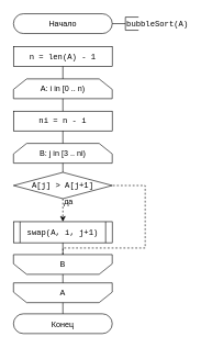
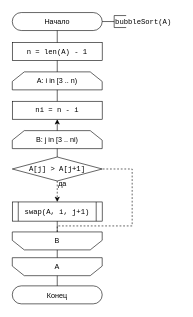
  <mxCell id="0" />
  <mxCell id="1" parent="0" />
  <mxCell id="2" value="Начало" style="rounded=1;whiteSpace=wrap;html=1;arcSize=50;fillColor=none;" parent="1" vertex="1"><mxGeometry x="20" y="20" width="150" height="30" as="geometry" /></mxCell>
  <mxCell id="3" value="" style="strokeWidth=1;html=1;shape=mxgraph.flowchart.annotation_2;align=left;labelPosition=right;pointerEvents=1;connectable=0;rounded=0;" parent="1" vertex="1"><mxGeometry x="170" y="25" width="40" height="20" as="geometry" /></mxCell>
  <mxCell id="4" value="&lt;div&gt;&lt;font face=&quot;Courier New&quot; style=&quot;font-size: 12px&quot;&gt;bubbleSort(A)&lt;/font&gt;&lt;br&gt;&lt;/div&gt;" style="text;html=1;resizable=0;points=[];autosize=1;align=left;verticalAlign=top;spacingTop=-4;" parent="1" vertex="1"><mxGeometry x="190" y="25" width="110" height="20" as="geometry" /></mxCell>
  <mxCell id="5" value="&lt;p style=&quot;line-height: 100%&quot;&gt;Конец&lt;/p&gt;" style="rounded=1;whiteSpace=wrap;html=1;arcSize=50;fillColor=none;" parent="1" vertex="1"><mxGeometry x="20" y="476" width="150" height="30" as="geometry" /></mxCell>
  <mxCell id="6" value="&lt;font face=&quot;Courier New&quot;&gt;A[j] &amp;gt; A[j+1]&lt;/font&gt;" style="rhombus;whiteSpace=wrap;html=1;rounded=0;strokeWidth=1;fillColor=none;" parent="1" vertex="1"><mxGeometry x="20" y="261" width="150" height="40" as="geometry" /></mxCell>
  <mxCell id="7" value="да" style="text;html=1;resizable=0;points=[];autosize=1;align=left;verticalAlign=top;spacingTop=-4;" parent="1" vertex="1"><mxGeometry x="95" y="296" width="30" height="20" as="geometry" /></mxCell>
  <mxCell id="8" style="edgeStyle=orthogonalEdgeStyle;rounded=0;orthogonalLoop=1;jettySize=auto;html=1;exitX=0.5;exitY=0;exitDx=0;exitDy=0;endArrow=none;endFill=0;fontFamily=Courier New;fontSize=6;entryX=0.5;entryY=0;entryDx=0;entryDy=0;" parent="1" source="13" target="5" edge="1"><mxGeometry relative="1" as="geometry"><mxPoint x="95" y="483" as="targetPoint" /><mxPoint x="95" y="413" as="sourcePoint" /></mxGeometry></mxCell>
  <mxCell id="9" value="&lt;font face=&quot;Courier New&quot;&gt;ni = n - i&lt;br&gt;&lt;/font&gt;" style="rounded=0;whiteSpace=wrap;html=1;strokeWidth=1;fillColor=none;" parent="1" vertex="1"><mxGeometry x="20" y="168" width="150" height="30" as="geometry" /></mxCell>
  <mxCell id="10" value="" style="endArrow=classic;html=1;entryX=0.5;entryY=0;entryDx=0;entryDy=0;exitX=0.5;exitY=1;exitDx=0;exitDy=0;dashed=1;" parent="1" source="6" target="11" edge="1"><mxGeometry width="50" height="50" relative="1" as="geometry"><mxPoint x="240" y="491" as="sourcePoint" /><mxPoint x="190" y="286" as="targetPoint" /></mxGeometry></mxCell>
  <mxCell id="11" value="&lt;p style=&quot;line-height: 70%&quot;&gt;&lt;font face=&quot;Courier New&quot; style=&quot;font-size: 12px&quot;&gt;swap(A, i, j+1)&lt;/font&gt;&lt;/p&gt;" style="shape=process;whiteSpace=wrap;html=1;backgroundOutline=1;rounded=0;shadow=0;glass=0;strokeWidth=1;size=0.068;fillColor=none;" parent="1" vertex="1"><mxGeometry x="20" y="336" width="150" height="32" as="geometry" /></mxCell>
- <mxCell id="12" value="&lt;span&gt;A: i in [0 .. n)&lt;/span&gt;" style="shape=loopLimit;whiteSpace=wrap;html=1;size=20;fillColor=none;" parent="1" vertex="1"><mxGeometry x="20" y="119" width="150" height="30" as="geometry" /></mxCell>
+ <mxCell id="12" value="&lt;span&gt;A: i in [3 .. n)&lt;/span&gt;" style="shape=loopLimit;whiteSpace=wrap;html=1;size=20;fillColor=none;" parent="1" vertex="1"><mxGeometry x="20" y="119" width="150" height="30" as="geometry" /></mxCell>
  <mxCell id="13" value="&lt;span&gt;A&lt;/span&gt;" style="shape=loopLimit;whiteSpace=wrap;html=1;size=20;fillColor=none;rounded=0;direction=west;" parent="1" vertex="1"><mxGeometry x="20" y="429" width="150" height="30" as="geometry" /></mxCell>
  <mxCell id="14" value="&lt;span&gt;B: j in [3 .. ni)&lt;/span&gt;" style="shape=loopLimit;whiteSpace=wrap;html=1;size=20;fillColor=none;" parent="1" vertex="1"><mxGeometry x="20" y="217" width="150" height="30" as="geometry" /></mxCell>
  <mxCell id="15" value="&lt;span&gt;B&lt;/span&gt;" style="shape=loopLimit;whiteSpace=wrap;html=1;size=20;fillColor=none;rounded=0;direction=west;" parent="1" vertex="1"><mxGeometry x="20" y="386" width="150" height="30" as="geometry" /></mxCell>
  <mxCell id="16" value="" style="endArrow=none;html=1;entryX=0.5;entryY=1;entryDx=0;entryDy=0;exitX=0.5;exitY=0;exitDx=0;exitDy=0;" parent="1" source="9" target="12" edge="1"><mxGeometry width="50" height="50" relative="1" as="geometry"><mxPoint x="-60" y="401" as="sourcePoint" /><mxPoint x="95" y="158" as="targetPoint" /></mxGeometry></mxCell>
  <mxCell id="17" value="" style="endArrow=none;html=1;entryX=0.5;entryY=1;entryDx=0;entryDy=0;exitX=0.5;exitY=0;exitDx=0;exitDy=0;" parent="1" source="6" target="14" edge="1"><mxGeometry width="50" height="50" relative="1" as="geometry"><mxPoint x="95" y="269" as="sourcePoint" /><mxPoint x="105" y="169" as="targetPoint" /></mxGeometry></mxCell>
- <mxCell id="18" value="" style="endArrow=none;html=1;entryX=0.5;entryY=1;entryDx=0;entryDy=0;exitX=0.5;exitY=0;exitDx=0;exitDy=0;" parent="1" source="14" target="9" edge="1"><mxGeometry width="50" height="50" relative="1" as="geometry"><mxPoint x="115" y="200" as="sourcePoint" /><mxPoint x="115" y="181" as="targetPoint" /></mxGeometry></mxCell>
+ <mxCell id="18" value="" style="endArrow=classic;html=1;entryX=0.5;entryY=1;entryDx=0;entryDy=0;exitX=0.5;exitY=0;exitDx=0;exitDy=0;" parent="1" source="14" target="9" edge="1"><mxGeometry width="50" height="50" relative="1" as="geometry"><mxPoint x="115" y="200" as="sourcePoint" /><mxPoint x="115" y="181" as="targetPoint" /></mxGeometry></mxCell>
  <mxCell id="19" value="" style="endArrow=none;html=1;exitX=0.5;exitY=1;exitDx=0;exitDy=0;entryX=0.5;entryY=1;entryDx=0;entryDy=0;" parent="1" source="15" target="11" edge="1"><mxGeometry width="50" height="50" relative="1" as="geometry"><mxPoint x="155" y="204" as="sourcePoint" /><mxPoint x="95" y="336" as="targetPoint" /></mxGeometry></mxCell>
  <mxCell id="20" value="" style="endArrow=none;html=1;entryX=0.5;entryY=1;entryDx=0;entryDy=0;exitX=0.5;exitY=0;exitDx=0;exitDy=0;" parent="1" source="15" target="13" edge="1"><mxGeometry width="50" height="50" relative="1" as="geometry"><mxPoint x="165" y="193" as="sourcePoint" /><mxPoint x="165" y="174" as="targetPoint" /></mxGeometry></mxCell>
  <mxCell id="21" value="" style="endArrow=none;html=1;entryX=1;entryY=0.5;entryDx=0;entryDy=0;exitX=0.5;exitY=1;exitDx=0;exitDy=0;rounded=0;dashed=1;" parent="1" source="15" target="6" edge="1"><mxGeometry width="50" height="50" relative="1" as="geometry"><mxPoint x="720" y="296" as="sourcePoint" /><mxPoint x="500" y="255" as="targetPoint" /><Array as="points"><mxPoint x="95" y="376" /><mxPoint x="220" y="376" /><mxPoint x="220" y="281" /></Array></mxGeometry></mxCell>
  <mxCell id="22" value="&lt;font face=&quot;Courier New&quot;&gt;n = len(A) - 1&lt;br&gt;&lt;/font&gt;" style="rounded=0;whiteSpace=wrap;html=1;strokeWidth=1;fillColor=none;" vertex="1" parent="1"><mxGeometry x="20" y="70" width="150" height="30" as="geometry" /></mxCell>
+ <mxCell id="23" value="" style="endArrow=none;html=1;entryX=0.5;entryY=1;entryDx=0;entryDy=0;exitX=0.5;exitY=0;exitDx=0;exitDy=0;" edge="1" parent="1" source="22" target="2"><mxGeometry width="50" height="50" relative="1" as="geometry"><mxPoint x="105" y="209" as="sourcePoint" /><mxPoint x="105" y="190" as="targetPoint" /></mxGeometry></mxCell>
  <mxCell id="24" value="" style="endArrow=none;html=1;entryX=0.5;entryY=1;entryDx=0;entryDy=0;exitX=0.5;exitY=0;exitDx=0;exitDy=0;" edge="1" parent="1" source="12" target="22"><mxGeometry width="50" height="50" relative="1" as="geometry"><mxPoint x="115" y="228" as="sourcePoint" /><mxPoint x="115" y="209" as="targetPoint" /></mxGeometry></mxCell>
